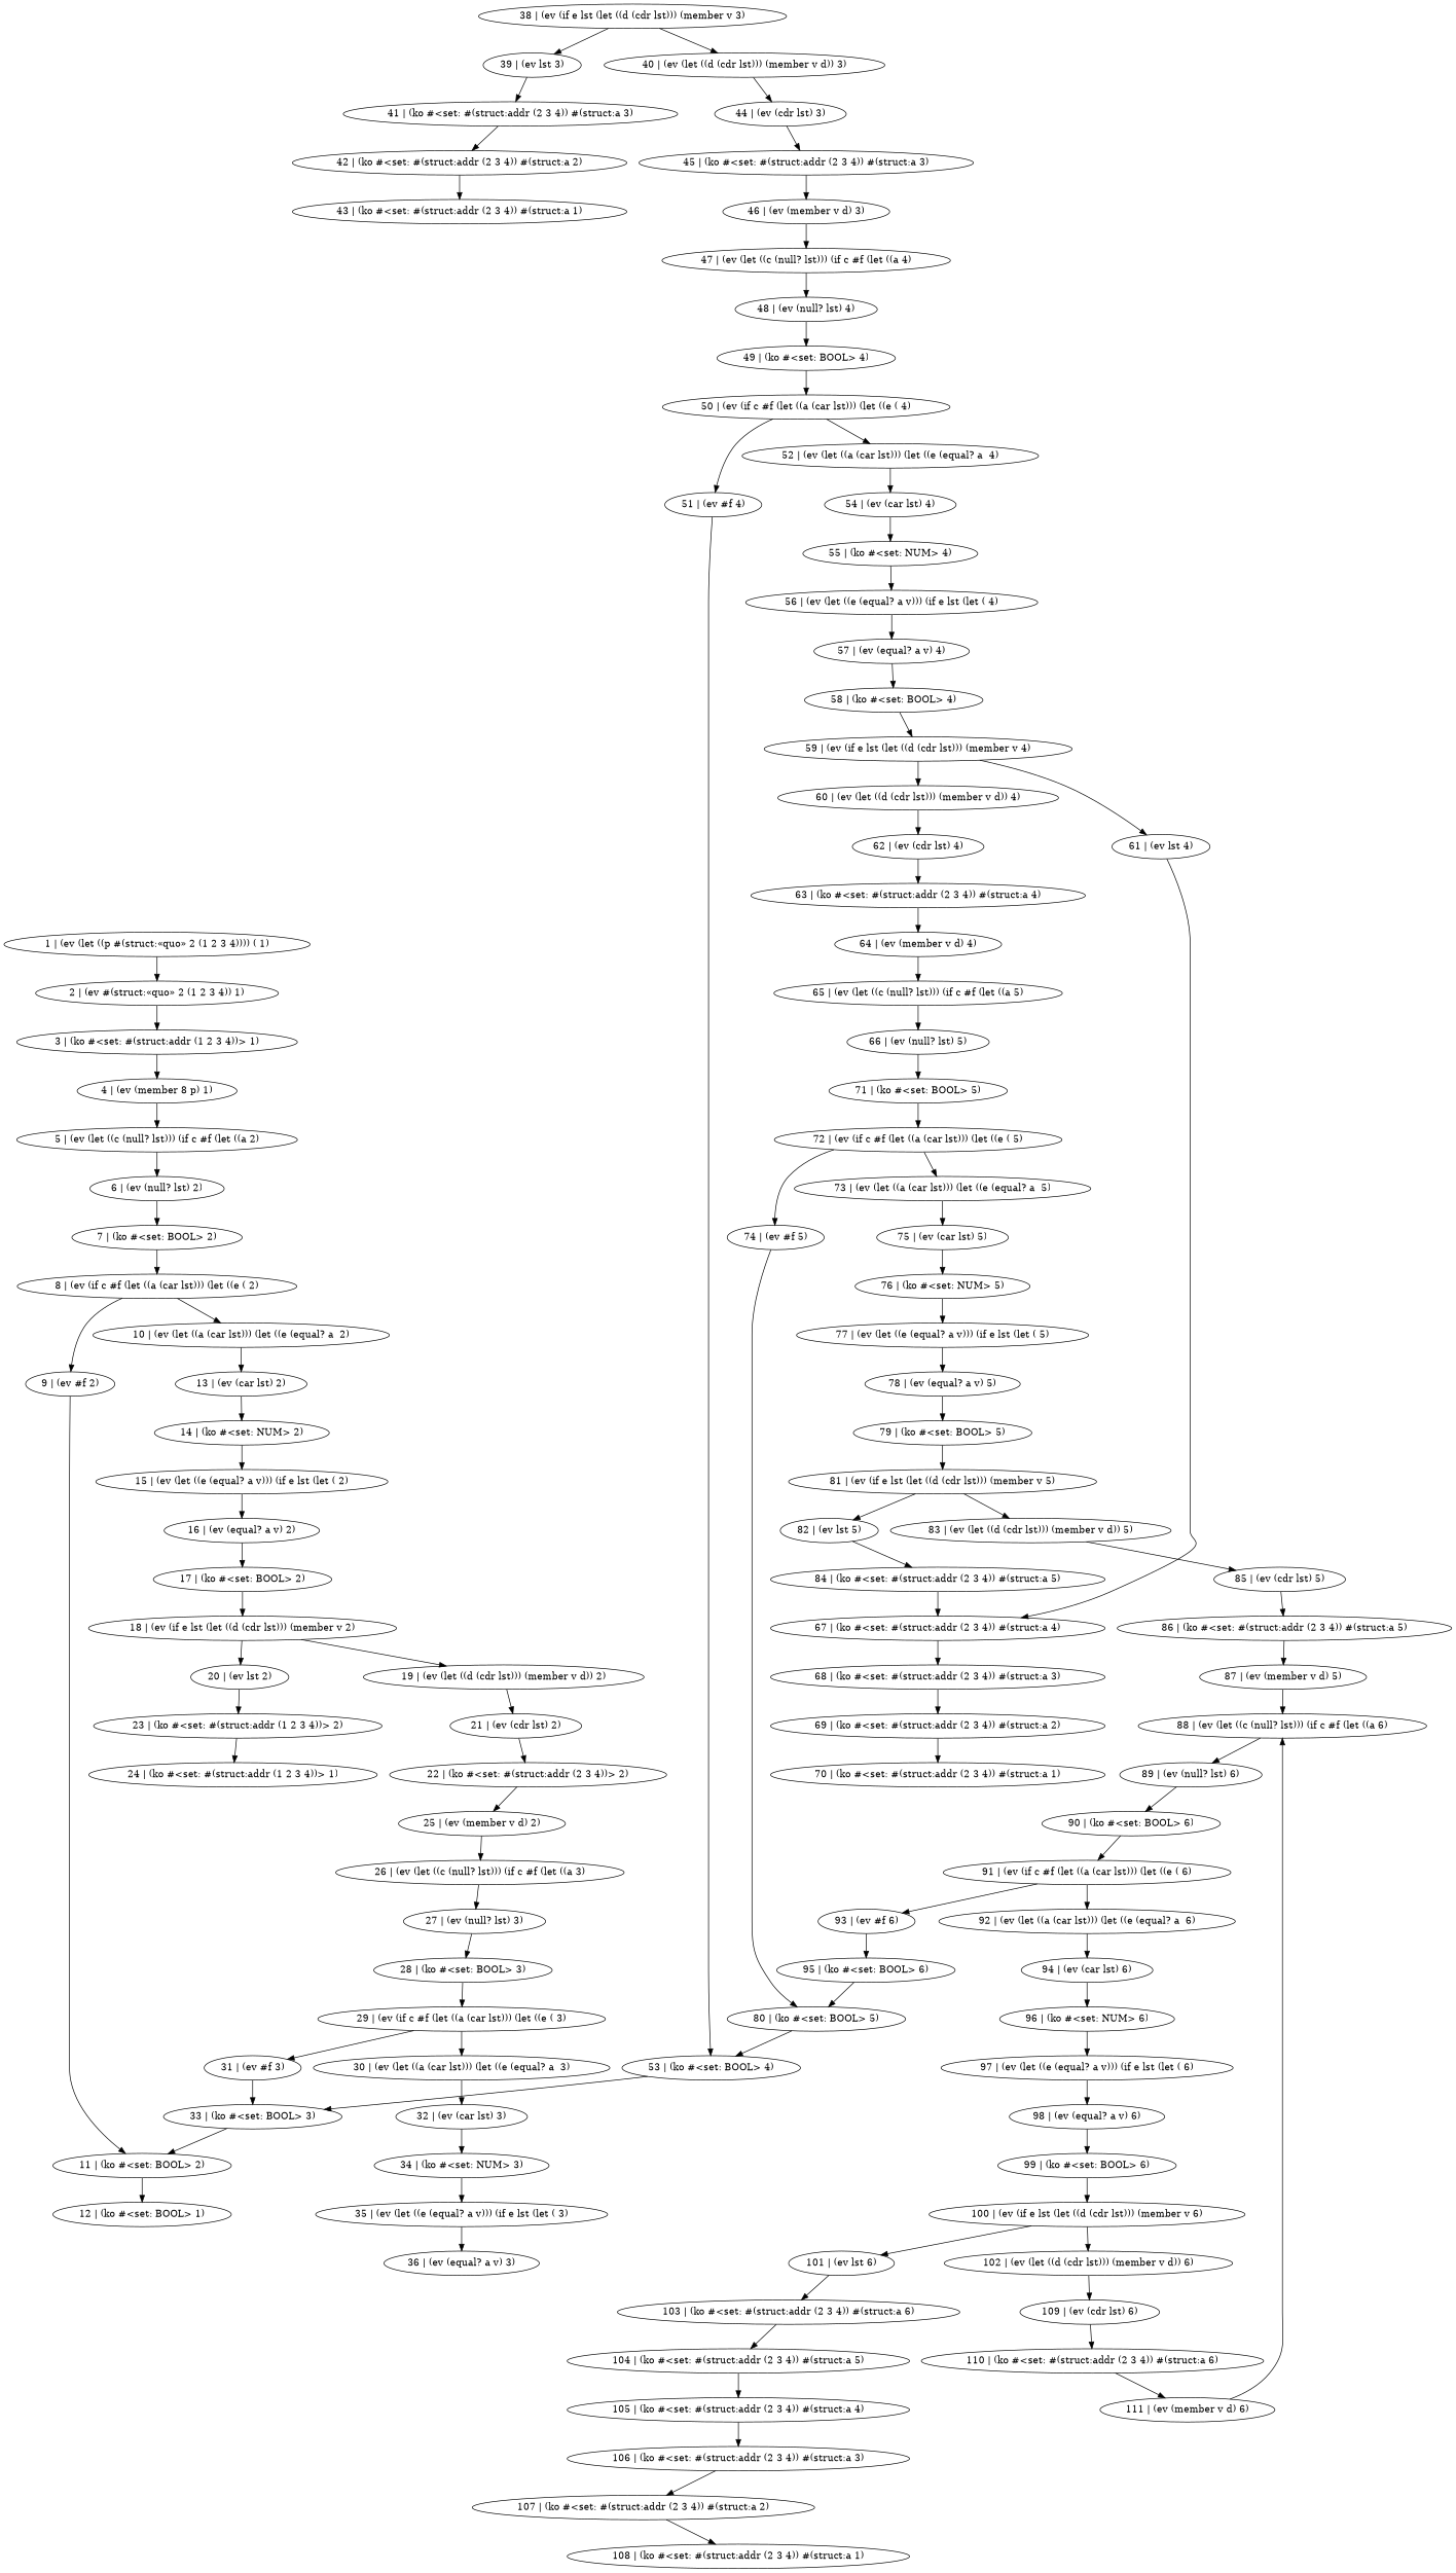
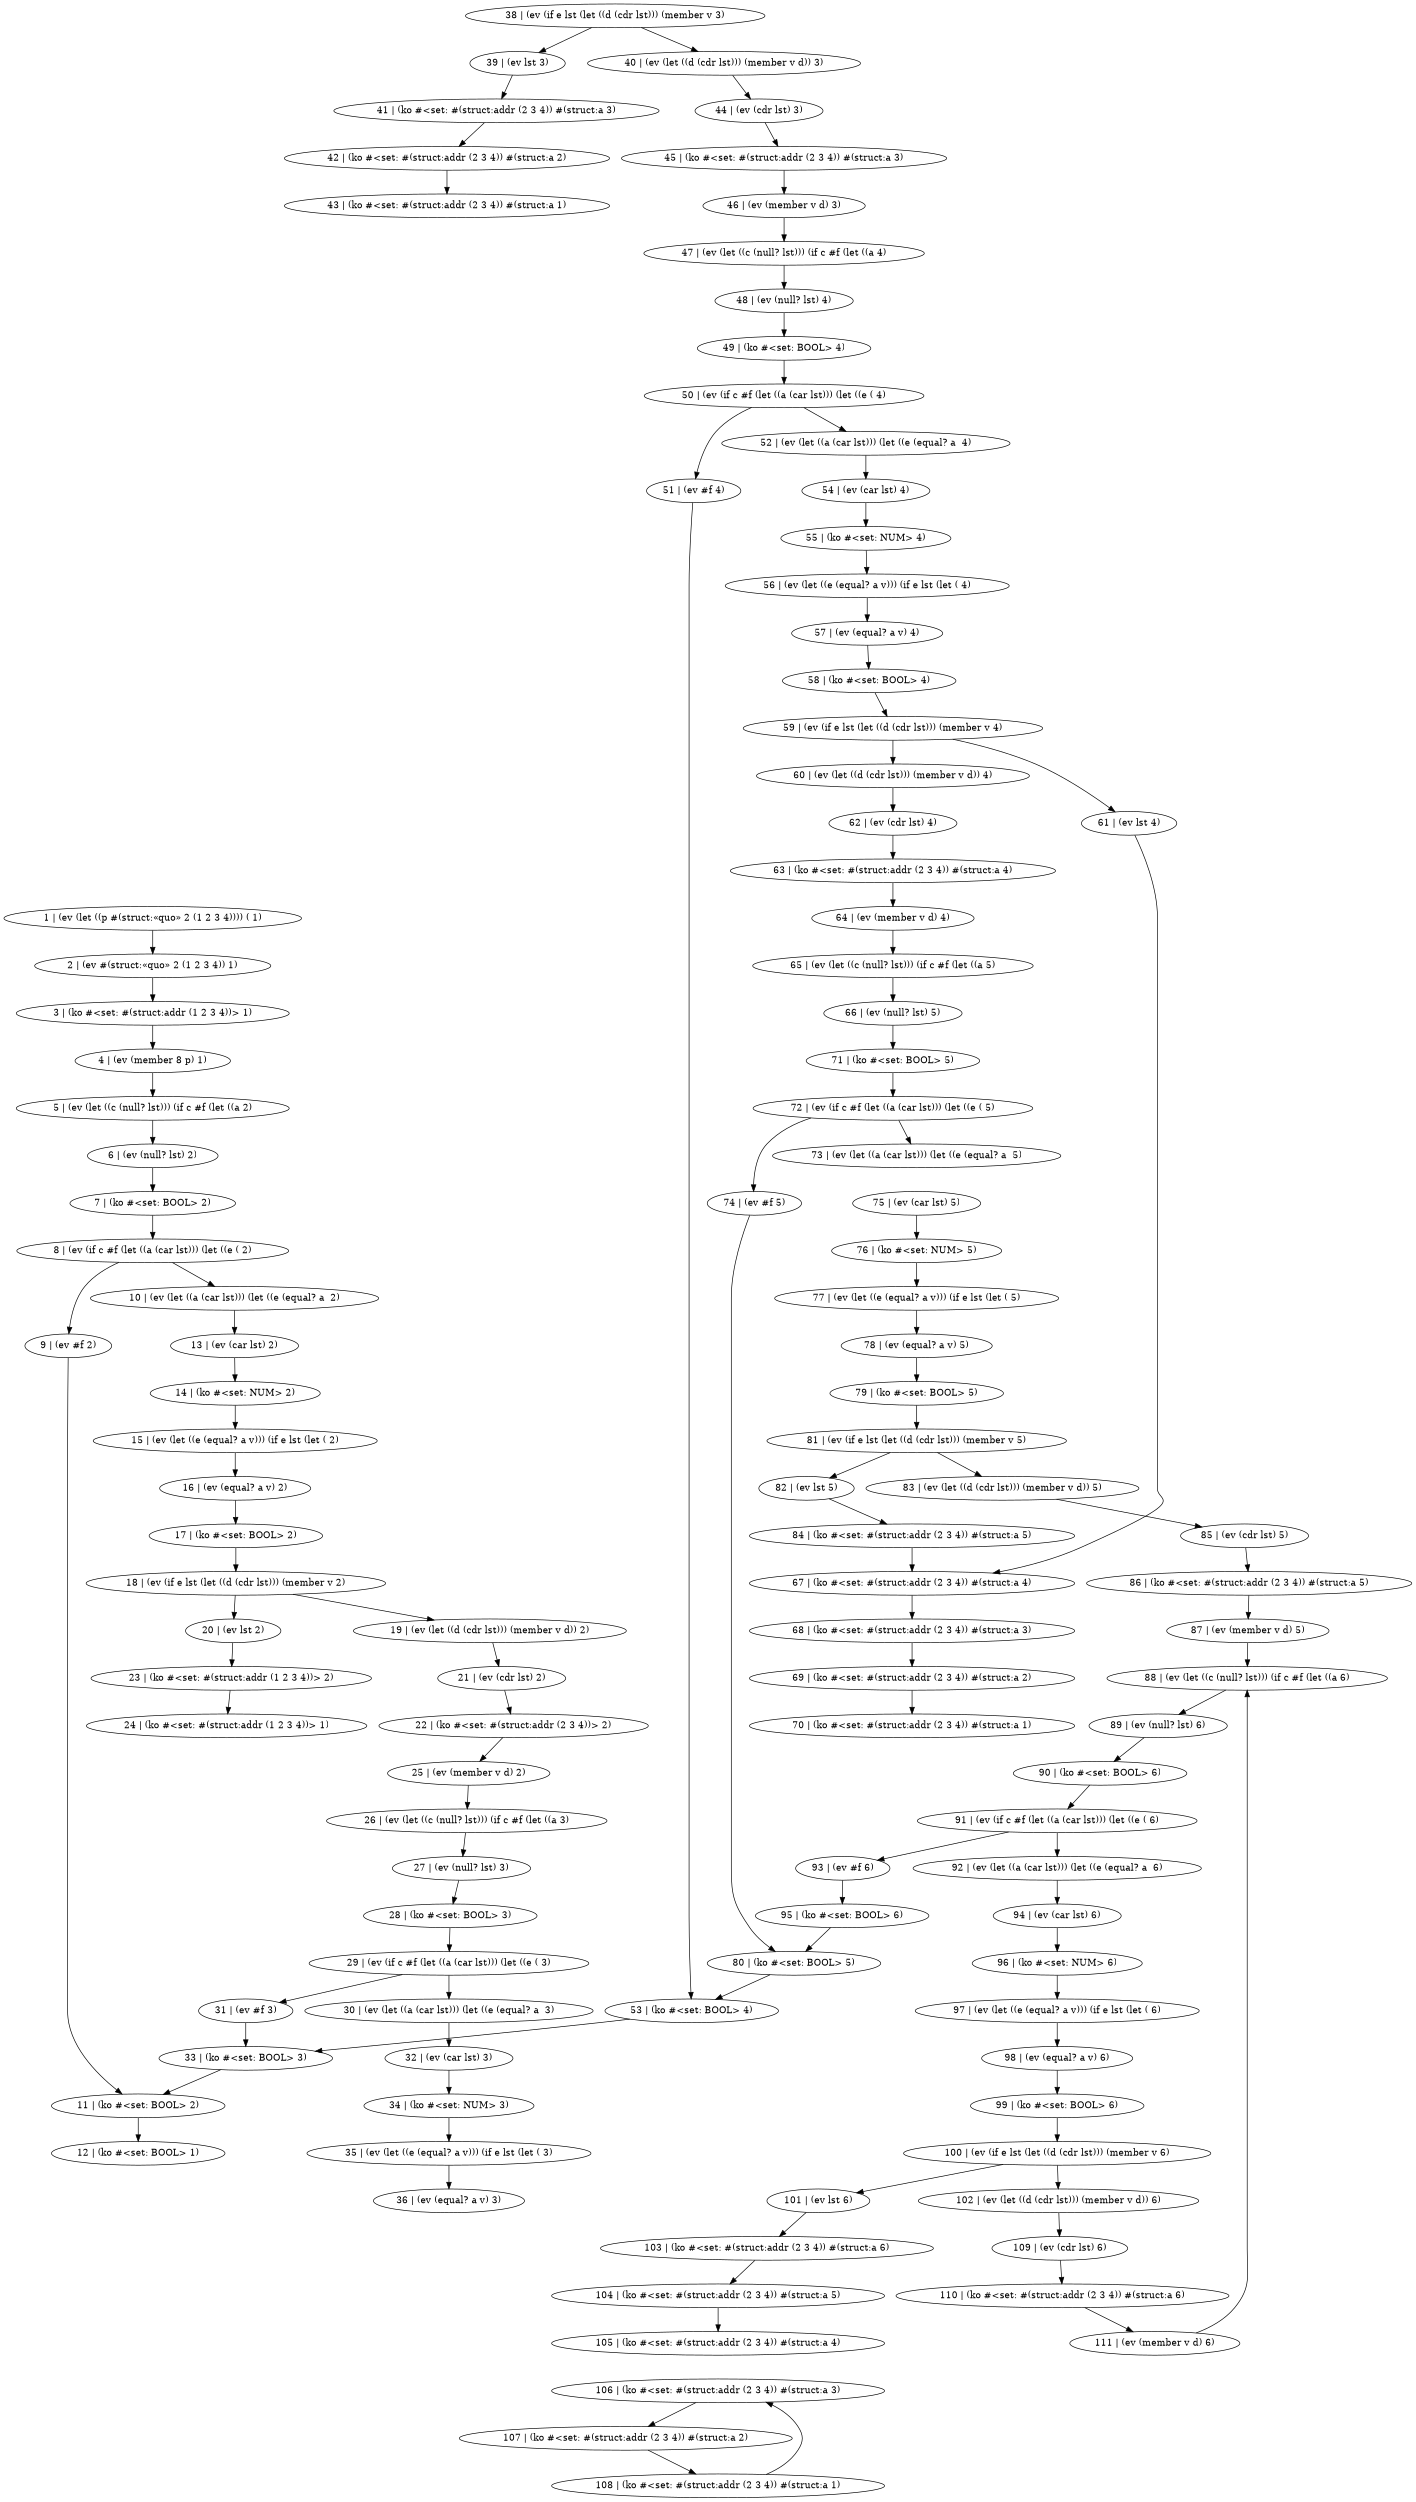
  digraph {
    n1 [label="1 | (ev (let ((p #(struct:«quo» 2 (1 2 3 4)))) ( 1)"]
    n2 [label="2 | (ev #(struct:«quo» 2 (1 2 3 4)) 1)"]
    n3 [label="3 | (ko #<set: #(struct:addr (1 2 3 4))> 1)"]
    n4 [label="4 | (ev (member 8 p) 1)"]
    n5 [label="5 | (ev (let ((c (null? lst))) (if c #f (let ((a 2)"]
    n6 [label="6 | (ev (null? lst) 2)"]
    n7 [label="7 | (ko #<set: BOOL> 2)"]
    n8 [label="8 | (ev (if c #f (let ((a (car lst))) (let ((e ( 2)"]
    n9 [label="9 | (ev #f 2)"]
    n10 [label="10 | (ev (let ((a (car lst))) (let ((e (equal? a  2)"]
    n11 [label="11 | (ko #<set: BOOL> 2)"]
    n12 [label="13 | (ev (car lst) 2)"]
    n13 [label="12 | (ko #<set: BOOL> 1)"]
    n14 [label="14 | (ko #<set: NUM> 2)"]
    n15 [label="15 | (ev (let ((e (equal? a v))) (if e lst (let ( 2)"]
    n16 [label="16 | (ev (equal? a v) 2)"]
    n17 [label="17 | (ko #<set: BOOL> 2)"]
    n18 [label="18 | (ev (if e lst (let ((d (cdr lst))) (member v 2)"]
    n19 [label="19 | (ev (let ((d (cdr lst))) (member v d)) 2)"]
    n20 [label="20 | (ev lst 2)"]
    n21 [label="21 | (ev (cdr lst) 2)"]
    n22 [label="23 | (ko #<set: #(struct:addr (1 2 3 4))> 2)"]
    n23 [label="22 | (ko #<set: #(struct:addr (2 3 4))> 2)"]
    n24 [label="24 | (ko #<set: #(struct:addr (1 2 3 4))> 1)"]
    n25 [label="25 | (ev (member v d) 2)"]
    n26 [label="26 | (ev (let ((c (null? lst))) (if c #f (let ((a 3)"]
    n27 [label="27 | (ev (null? lst) 3)"]
    n28 [label="28 | (ko #<set: BOOL> 3)"]
    n29 [label="29 | (ev (if c #f (let ((a (car lst))) (let ((e ( 3)"]
    n30 [label="30 | (ev (let ((a (car lst))) (let ((e (equal? a  3)"]
    n31 [label="31 | (ev #f 3)"]
    n32 [label="32 | (ev (car lst) 3)"]
    n33 [label="33 | (ko #<set: BOOL> 3)"]
    n34 [label="34 | (ko #<set: NUM> 3)"]
    n35 [label="35 | (ev (let ((e (equal? a v))) (if e lst (let ( 3)"]
    n36 [label="36 | (ev (equal? a v) 3)"]
    n37 [label="38 | (ev (if e lst (let ((d (cdr lst))) (member v 3)"]
    n38 [label="39 | (ev lst 3)"]
    n39 [label="40 | (ev (let ((d (cdr lst))) (member v d)) 3)"]
    n40 [label="41 | (ko #<set: #(struct:addr (2 3 4)) #(struct:a 3)"]
    n41 [label="44 | (ev (cdr lst) 3)"]
    n42 [label="42 | (ko #<set: #(struct:addr (2 3 4)) #(struct:a 2)"]
    n43 [label="45 | (ko #<set: #(struct:addr (2 3 4)) #(struct:a 3)"]
    n44 [label="43 | (ko #<set: #(struct:addr (2 3 4)) #(struct:a 1)"]
    n45 [label="46 | (ev (member v d) 3)"]
    n46 [label="47 | (ev (let ((c (null? lst))) (if c #f (let ((a 4)"]
    n47 [label="48 | (ev (null? lst) 4)"]
    n48 [label="49 | (ko #<set: BOOL> 4)"]
    n49 [label="50 | (ev (if c #f (let ((a (car lst))) (let ((e ( 4)"]
    n50 [label="51 | (ev #f 4)"]
    n51 [label="52 | (ev (let ((a (car lst))) (let ((e (equal? a  4)"]
    n52 [label="53 | (ko #<set: BOOL> 4)"]
    n53 [label="54 | (ev (car lst) 4)"]
    n54 [label="55 | (ko #<set: NUM> 4)"]
    n55 [label="56 | (ev (let ((e (equal? a v))) (if e lst (let ( 4)"]
    n56 [label="57 | (ev (equal? a v) 4)"]
    n57 [label="58 | (ko #<set: BOOL> 4)"]
    n58 [label="59 | (ev (if e lst (let ((d (cdr lst))) (member v 4)"]
    n59 [label="60 | (ev (let ((d (cdr lst))) (member v d)) 4)"]
    n60 [label="61 | (ev lst 4)"]
    n61 [label="62 | (ev (cdr lst) 4)"]
    n62 [label="67 | (ko #<set: #(struct:addr (2 3 4)) #(struct:a 4)"]
    n63 [label="63 | (ko #<set: #(struct:addr (2 3 4)) #(struct:a 4)"]
    n64 [label="68 | (ko #<set: #(struct:addr (2 3 4)) #(struct:a 3)"]
    n65 [label="64 | (ev (member v d) 4)"]
    n66 [label="65 | (ev (let ((c (null? lst))) (if c #f (let ((a 5)"]
    n67 [label="66 | (ev (null? lst) 5)"]
    n68 [label="71 | (ko #<set: BOOL> 5)"]
    n69 [label="72 | (ev (if c #f (let ((a (car lst))) (let ((e ( 5)"]
    n70 [label="69 | (ko #<set: #(struct:addr (2 3 4)) #(struct:a 2)"]
    n71 [label="70 | (ko #<set: #(struct:addr (2 3 4)) #(struct:a 1)"]
    n72 [label="73 | (ev (let ((a (car lst))) (let ((e (equal? a  5)"]
    n73 [label="74 | (ev #f 5)"]
    n74 [label="75 | (ev (car lst) 5)"]
    n75 [label="80 | (ko #<set: BOOL> 5)"]
    n76 [label="76 | (ko #<set: NUM> 5)"]
    n77 [label="77 | (ev (let ((e (equal? a v))) (if e lst (let ( 5)"]
    n78 [label="78 | (ev (equal? a v) 5)"]
    n79 [label="79 | (ko #<set: BOOL> 5)"]
    n80 [label="81 | (ev (if e lst (let ((d (cdr lst))) (member v 5)"]
    n81 [label="82 | (ev lst 5)"]
    n82 [label="83 | (ev (let ((d (cdr lst))) (member v d)) 5)"]
    n83 [label="84 | (ko #<set: #(struct:addr (2 3 4)) #(struct:a 5)"]
    n84 [label="85 | (ev (cdr lst) 5)"]
    n85 [label="86 | (ko #<set: #(struct:addr (2 3 4)) #(struct:a 5)"]
    n86 [label="87 | (ev (member v d) 5)"]
    n87 [label="88 | (ev (let ((c (null? lst))) (if c #f (let ((a 6)"]
    n88 [label="89 | (ev (null? lst) 6)"]
    n89 [label="90 | (ko #<set: BOOL> 6)"]
    n90 [label="91 | (ev (if c #f (let ((a (car lst))) (let ((e ( 6)"]
    n91 [label="92 | (ev (let ((a (car lst))) (let ((e (equal? a  6)"]
    n92 [label="93 | (ev #f 6)"]
    n93 [label="94 | (ev (car lst) 6)"]
    n94 [label="95 | (ko #<set: BOOL> 6)"]
    n95 [label="96 | (ko #<set: NUM> 6)"]
    n96 [label="97 | (ev (let ((e (equal? a v))) (if e lst (let ( 6)"]
    n97 [label="98 | (ev (equal? a v) 6)"]
    n98 [label="99 | (ko #<set: BOOL> 6)"]
    n99 [label="100 | (ev (if e lst (let ((d (cdr lst))) (member v 6)"]
    n100 [label="101 | (ev lst 6)"]
    n101 [label="102 | (ev (let ((d (cdr lst))) (member v d)) 6)"]
    n102 [label="103 | (ko #<set: #(struct:addr (2 3 4)) #(struct:a 6)"]
    n103 [label="109 | (ev (cdr lst) 6)"]
    n104 [label="104 | (ko #<set: #(struct:addr (2 3 4)) #(struct:a 5)"]
    n105 [label="110 | (ko #<set: #(struct:addr (2 3 4)) #(struct:a 6)"]
    n106 [label="105 | (ko #<set: #(struct:addr (2 3 4)) #(struct:a 4)"]
    n107 [label="106 | (ko #<set: #(struct:addr (2 3 4)) #(struct:a 3)"]
    n108 [label="107 | (ko #<set: #(struct:addr (2 3 4)) #(struct:a 2)"]
    n109 [label="108 | (ko #<set: #(struct:addr (2 3 4)) #(struct:a 1)"]
    n110 [label="111 | (ev (member v d) 6)"]
    n1 -> n2
    n2 -> n3
    n3 -> n4
    n4 -> n5
    n5 -> n6
    n6 -> n7
    n7 -> n8
    n8 -> n9
    n8 -> n10
    n9 -> n11
    n10 -> n12
    n11 -> n13
    n12 -> n14
    n14 -> n15
    n15 -> n16
    n16 -> n17
    n17 -> n18
    n18 -> n19
    n18 -> n20
    n19 -> n21
    n20 -> n22
    n21 -> n23
    n22 -> n24
    n23 -> n25
    n25 -> n26
    n26 -> n27
    n27 -> n28
    n28 -> n29
    n29 -> n30
    n29 -> n31
    n30 -> n32
    n31 -> n33
    n32 -> n34
    n33 -> n11
    n34 -> n35
    n35 -> n36
    n37 -> n38
    n37 -> n39
    n38 -> n40
    n39 -> n41
    n40 -> n42
    n41 -> n43
    n42 -> n44
    n43 -> n45
    n45 -> n46
    n46 -> n47
    n47 -> n48
    n48 -> n49
    n49 -> n50
    n49 -> n51
    n50 -> n52
    n51 -> n53
    n52 -> n33
    n53 -> n54
    n54 -> n55
    n55 -> n56
    n56 -> n57
    n57 -> n58
    n58 -> n59
    n58 -> n60
    n59 -> n61
    n60 -> n62
    n61 -> n63
    n62 -> n64
    n63 -> n65
    n64 -> n70
    n65 -> n66
    n66 -> n67
    n67 -> n68
    n68 -> n69
    n69 -> n72
    n69 -> n73
    n70 -> n71
-   n72 -> n74
    n73 -> n75
    n74 -> n76
    n75 -> n52
    n76 -> n77
    n77 -> n78
    n78 -> n79
    n79 -> n80
    n80 -> n81
    n80 -> n82
    n81 -> n83
    n82 -> n84
    n83 -> n62
    n84 -> n85
    n85 -> n86
    n86 -> n87
    n87 -> n88
    n88 -> n89
    n89 -> n90
    n90 -> n91
    n90 -> n92
    n91 -> n93
    n92 -> n94
    n93 -> n95
    n94 -> n75
    n95 -> n96
    n96 -> n97
    n97 -> n98
    n98 -> n99
    n99 -> n100
    n99 -> n101
    n100 -> n102
    n101 -> n103
    n102 -> n104
    n103 -> n105
    n104 -> n106
    n105 -> n110
-   n106 -> n107
+   n109 -> n107
    n107 -> n108
    n108 -> n109
    n110 -> n87
  }
